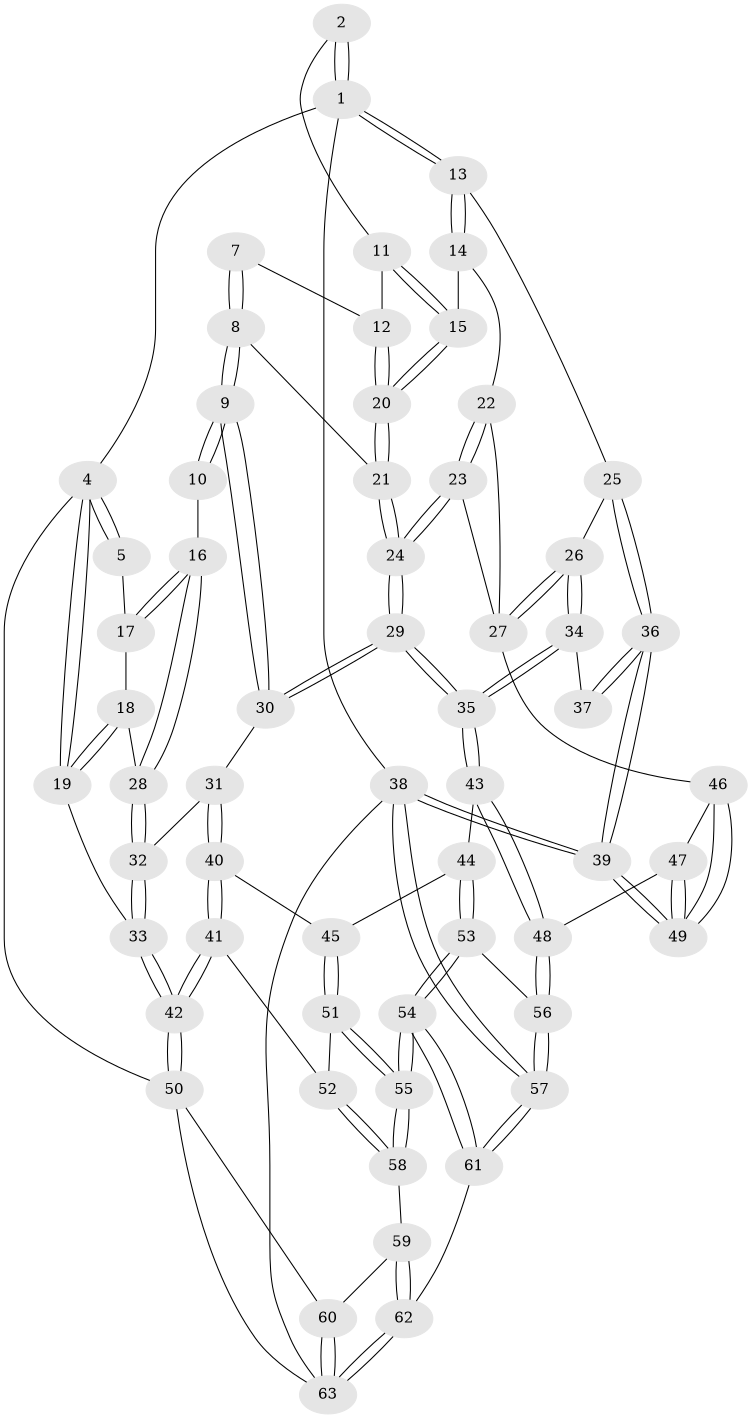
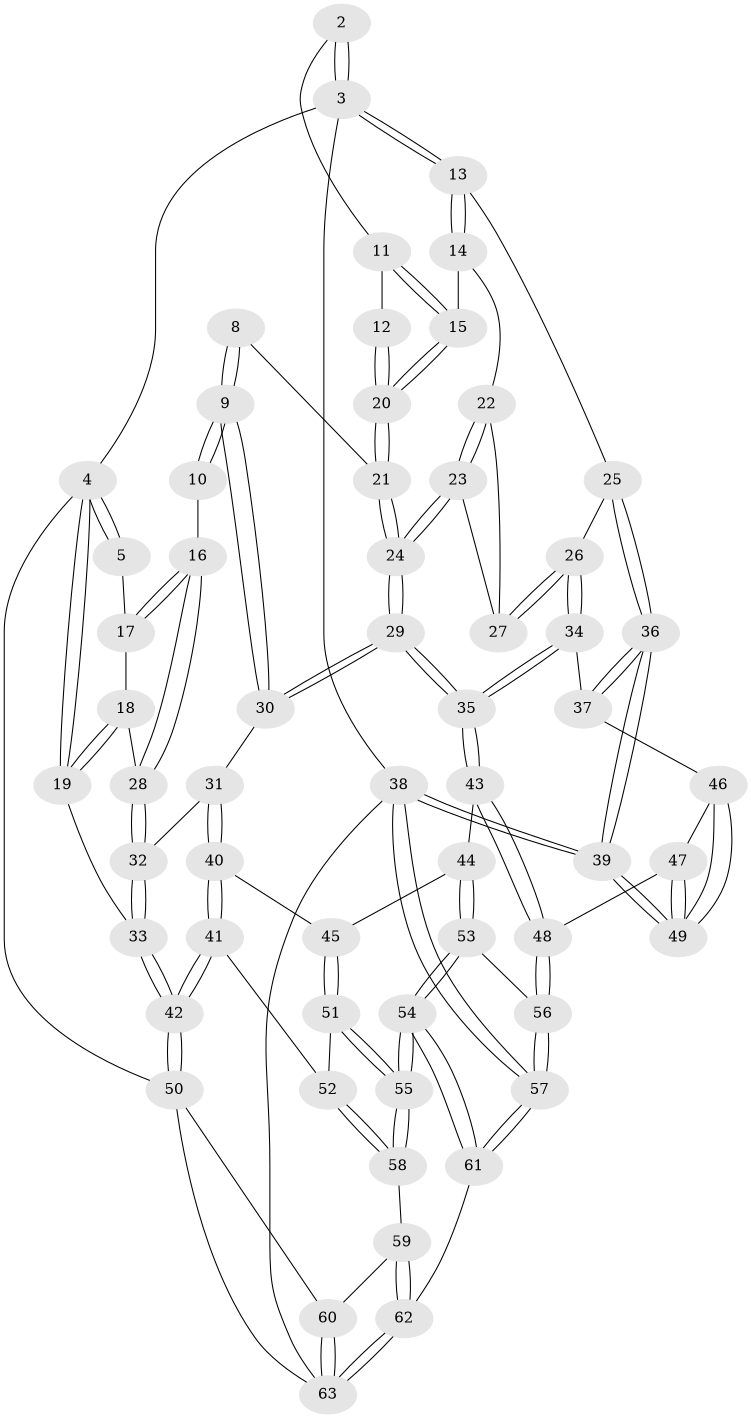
  graph {
    node [color=gray90 style=filled]
    2
-   3 [label=1]
+   3
    11
-   7
    8
    12
    4
    13
    38
    15
    5
    19
    50
    14
    25
    39
    57
    63
    17
    33
    60
    18
    10
    16
    9
    21
    20
    30
    24
    31
    28
    22
    26
    36
    23
    27
    32
    42
    29
    35
    34
    37
    43
    40
    41
    45
    46
    44
    48
    49
    47
    61
    52
    51
    58
    53
    56
    54
    55
    59
    62
    2 -- 3
    2 -- 3
    2 -- 11
    3 -- 4
    3 -- 13
    3 -- 13
    3 -- 38
    11 -- 12
    11 -- 15
    11 -- 15
-   7 -- 8
-   7 -- 8
-   7 -- 12
    8 -- 9
    8 -- 9
    8 -- 21
    12 -- 20
    12 -- 20
    4 -- 5
    4 -- 5
    4 -- 19
    4 -- 19
    4 -- 50
    13 -- 14
    13 -- 14
    13 -- 25
    38 -- 39
    38 -- 39
    38 -- 57
    38 -- 57
    38 -- 63
    15 -- 20
    15 -- 20
    5 -- 17
    19 -- 33
    50 -- 63
    50 -- 60
    14 -- 15
    14 -- 22
    25 -- 26
    25 -- 36
    25 -- 36
    39 -- 49
    39 -- 49
    57 -- 61
    57 -- 61
    17 -- 18
    33 -- 42
    33 -- 42
    60 -- 63
    60 -- 63
    18 -- 19
    18 -- 19
    18 -- 28
    10 -- 16
    16 -- 17
    16 -- 17
    16 -- 28
    16 -- 28
    9 -- 10
    9 -- 10
    9 -- 30
    9 -- 30
    21 -- 24
    21 -- 24
    20 -- 21
    20 -- 21
    30 -- 31
    24 -- 29
    24 -- 29
    31 -- 32
    31 -- 40
    31 -- 40
    28 -- 32
    28 -- 32
    22 -- 23
    22 -- 23
    22 -- 27
    26 -- 27
    26 -- 27
    26 -- 34
    26 -- 34
    36 -- 39
    36 -- 39
    36 -- 37
    36 -- 37
    23 -- 24
    23 -- 24
    23 -- 27
    32 -- 33
    32 -- 33
    42 -- 50
    42 -- 50
    29 -- 30
    29 -- 30
    29 -- 35
    29 -- 35
    35 -- 43
    35 -- 43
    34 -- 35
    34 -- 35
    34 -- 37
-   27 -- 46
+   37 -- 46
    43 -- 44
    43 -- 48
    43 -- 48
    40 -- 41
    40 -- 41
    40 -- 45
    41 -- 42
    41 -- 42
    41 -- 52
    45 -- 51
    45 -- 51
    46 -- 49
    46 -- 49
    46 -- 47
    44 -- 45
    44 -- 53
    44 -- 53
    48 -- 56
    48 -- 56
    47 -- 48
    47 -- 49
    47 -- 49
    61 -- 62
    52 -- 58
    52 -- 58
    51 -- 52
    51 -- 55
    51 -- 55
    58 -- 59
    53 -- 56
    53 -- 54
    53 -- 54
    56 -- 57
    56 -- 57
    54 -- 61
    54 -- 61
    54 -- 55
    54 -- 55
    55 -- 58
    55 -- 58
    59 -- 60
    59 -- 62
    59 -- 62
    62 -- 63
    62 -- 63
  }
